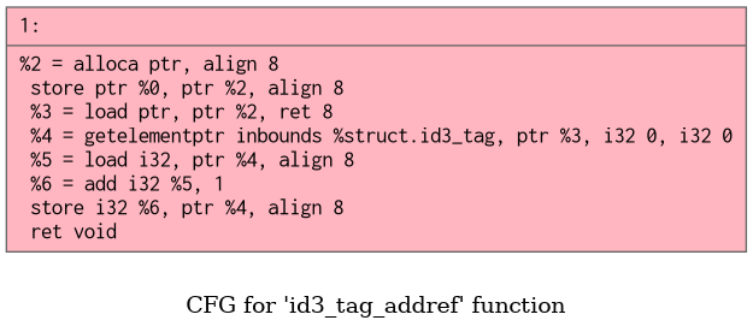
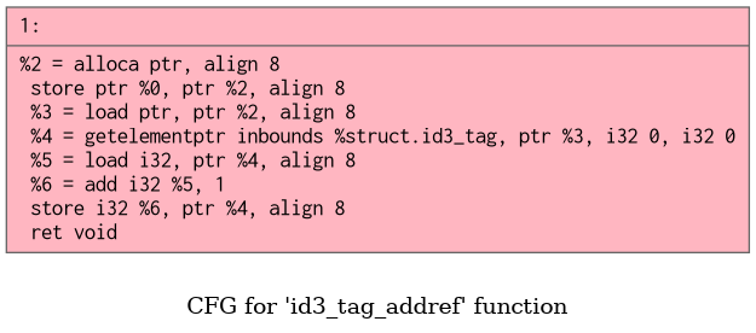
  digraph {
    label="CFG for 'id3_tag_addref' function"
-   n1 [color=gray40 fillcolor=lightpink fontname=Courier label="{1:\l|  %2 = alloca ptr, align 8\l  store ptr %0, ptr %2, align 8\l  %3 = load ptr, ptr %2, ret 8\l  %4 = getelementptr inbounds %struct.id3_tag, ptr %3, i32 0, i32 0\l  %5 = load i32, ptr %4, align 8\l  %6 = add i32 %5, 1\l  store i32 %6, ptr %4, align 8\l  ret void\l}" shape=record style=filled]
+   n1 [color=gray40 fillcolor=lightpink fontname=Courier label="{1:\l|  %2 = alloca ptr, align 8\l  store ptr %0, ptr %2, align 8\l  %3 = load ptr, ptr %2, align 8\l  %4 = getelementptr inbounds %struct.id3_tag, ptr %3, i32 0, i32 0\l  %5 = load i32, ptr %4, align 8\l  %6 = add i32 %5, 1\l  store i32 %6, ptr %4, align 8\l  ret void\l}" shape=record style=filled]
  }
